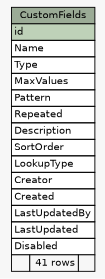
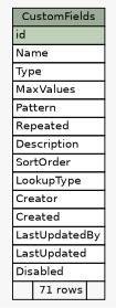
  digraph {
    bgcolor="#f7f7f7"
    fontname=Helvetica
    fontsize=11
    nodesep=0.18
    rankdir=RL
    ranksep=0.46
-   n1 [fontname=Helvetica fontsize=11 label=<     <TABLE BORDER="0" CELLBORDER="1" CELLSPACING="0" BGCOLOR="#ffffff">       <TR><TD COLSPAN="3" BGCOLOR="#9bab96" ALIGN="CENTER">CustomFields</TD></TR>       <TR><TD PORT="id" COLSPAN="3" BGCOLOR="#bed1b8" ALIGN="LEFT">id</TD></TR>       <TR><TD PORT="Name" COLSPAN="3" ALIGN="LEFT">Name</TD></TR>       <TR><TD PORT="Type" COLSPAN="3" ALIGN="LEFT">Type</TD></TR>       <TR><TD PORT="MaxValues" COLSPAN="3" ALIGN="LEFT">MaxValues</TD></TR>       <TR><TD PORT="Pattern" COLSPAN="3" ALIGN="LEFT">Pattern</TD></TR>       <TR><TD PORT="Repeated" COLSPAN="3" ALIGN="LEFT">Repeated</TD></TR>       <TR><TD PORT="Description" COLSPAN="3" ALIGN="LEFT">Description</TD></TR>       <TR><TD PORT="SortOrder" COLSPAN="3" ALIGN="LEFT">SortOrder</TD></TR>       <TR><TD PORT="LookupType" COLSPAN="3" ALIGN="LEFT">LookupType</TD></TR>       <TR><TD PORT="Creator" COLSPAN="3" ALIGN="LEFT">Creator</TD></TR>       <TR><TD PORT="Created" COLSPAN="3" ALIGN="LEFT">Created</TD></TR>       <TR><TD PORT="LastUpdatedBy" COLSPAN="3" ALIGN="LEFT">LastUpdatedBy</TD></TR>       <TR><TD PORT="LastUpdated" COLSPAN="3" ALIGN="LEFT">LastUpdated</TD></TR>       <TR><TD PORT="Disabled" COLSPAN="3" ALIGN="LEFT">Disabled</TD></TR>       <TR><TD ALIGN="LEFT" BGCOLOR="#f7f7f7">  </TD><TD ALIGN="RIGHT" BGCOLOR="#f7f7f7">41 rows</TD><TD ALIGN="RIGHT" BGCOLOR="#f7f7f7">  </TD></TR>     </TABLE>> shape=plaintext]
+   n1 [fontname=Helvetica fontsize=11 label=<     <TABLE BORDER="0" CELLBORDER="1" CELLSPACING="0" BGCOLOR="#ffffff">       <TR><TD COLSPAN="3" BGCOLOR="#9bab96" ALIGN="CENTER">CustomFields</TD></TR>       <TR><TD PORT="id" COLSPAN="3" BGCOLOR="#bed1b8" ALIGN="LEFT">id</TD></TR>       <TR><TD PORT="Name" COLSPAN="3" ALIGN="LEFT">Name</TD></TR>       <TR><TD PORT="Type" COLSPAN="3" ALIGN="LEFT">Type</TD></TR>       <TR><TD PORT="MaxValues" COLSPAN="3" ALIGN="LEFT">MaxValues</TD></TR>       <TR><TD PORT="Pattern" COLSPAN="3" ALIGN="LEFT">Pattern</TD></TR>       <TR><TD PORT="Repeated" COLSPAN="3" ALIGN="LEFT">Repeated</TD></TR>       <TR><TD PORT="Description" COLSPAN="3" ALIGN="LEFT">Description</TD></TR>       <TR><TD PORT="SortOrder" COLSPAN="3" ALIGN="LEFT">SortOrder</TD></TR>       <TR><TD PORT="LookupType" COLSPAN="3" ALIGN="LEFT">LookupType</TD></TR>       <TR><TD PORT="Creator" COLSPAN="3" ALIGN="LEFT">Creator</TD></TR>       <TR><TD PORT="Created" COLSPAN="3" ALIGN="LEFT">Created</TD></TR>       <TR><TD PORT="LastUpdatedBy" COLSPAN="3" ALIGN="LEFT">LastUpdatedBy</TD></TR>       <TR><TD PORT="LastUpdated" COLSPAN="3" ALIGN="LEFT">LastUpdated</TD></TR>       <TR><TD PORT="Disabled" COLSPAN="3" ALIGN="LEFT">Disabled</TD></TR>       <TR><TD ALIGN="LEFT" BGCOLOR="#f7f7f7">  </TD><TD ALIGN="RIGHT" BGCOLOR="#f7f7f7">71 rows</TD><TD ALIGN="RIGHT" BGCOLOR="#f7f7f7">  </TD></TR>     </TABLE>> shape=plaintext]
  }
